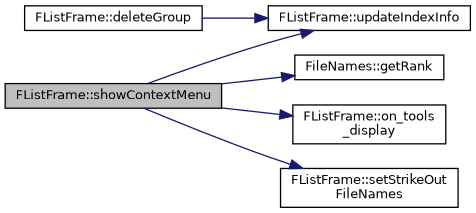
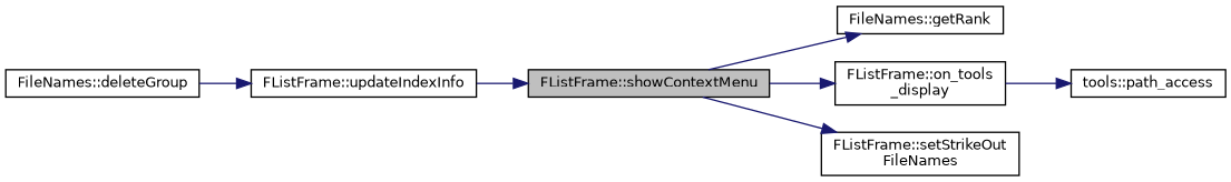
  digraph {
    rankdir=LR
    node [color=black fillcolor=white fontname=Helvetica fontsize=10 shape=record style=filled]
    edge [color=midnightblue fontname=Helvetica fontsize=10 labelfontname=Helvetica labelfontsize=10 style=solid]
    n1 [fillcolor=grey75 fontcolor=black height=0.2 label="FListFrame::showContextMenu" width=0.4]
    n2 [height=0.2 label="FListFrame::updateIndexInfo" width=0.4]
    n3 [height=0.2 label="FileNames::getRank" width=0.4]
    n4 [height=0.2 label="FListFrame::on_tools\l_display" width=0.4]
    n5 [height=0.2 label="FListFrame::setStrikeOut\lFileNames" width=0.4]
-   n6 [height=0.2 label="FListFrame::deleteGroup" width=0.4]
-   n1 -> n2
+   n6 [height=0.2 label="FileNames::deleteGroup" width=0.4]
+   n7 [height=0.2 label="tools::path_access" width=0.4]
+   n2 -> n1
    n1 -> n3
    n1 -> n4
    n1 -> n5
+   n4 -> n7
    n6 -> n2
  }
